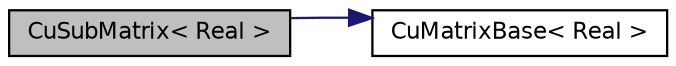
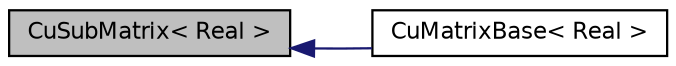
  digraph {
    rankdir=LR
    node [color=black fontname=Helvetica fontsize=10 shape=record style=filled]
    n1 [fillcolor=grey75 fontcolor=black height=0.2 label="CuSubMatrix\< Real \>" width=0.4]
    n2 [fillcolor=white height=0.2 label="CuMatrixBase\< Real \>" width=0.4]
-   n2 -> n1 [color=midnightblue dir=back fontname=Helvetica fontsize=10 labelfontname=Helvetica labelfontsize=10 style=solid]
+   n1 -> n2 [color=midnightblue dir=back fontname=Helvetica fontsize=10 labelfontname=Helvetica labelfontsize=10 style=solid]
  }
